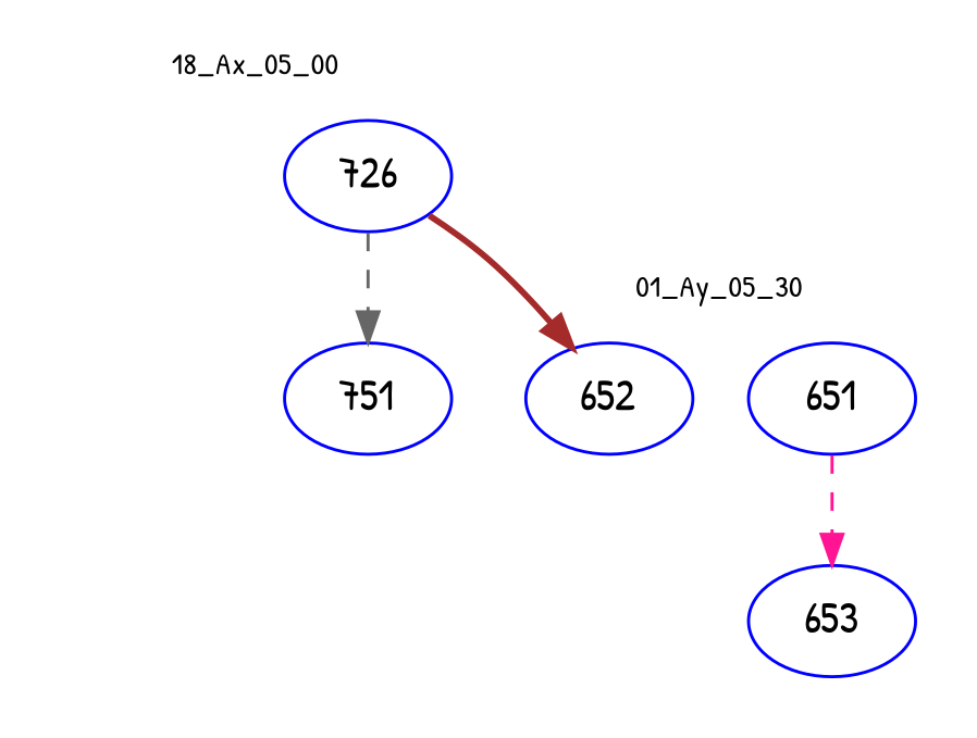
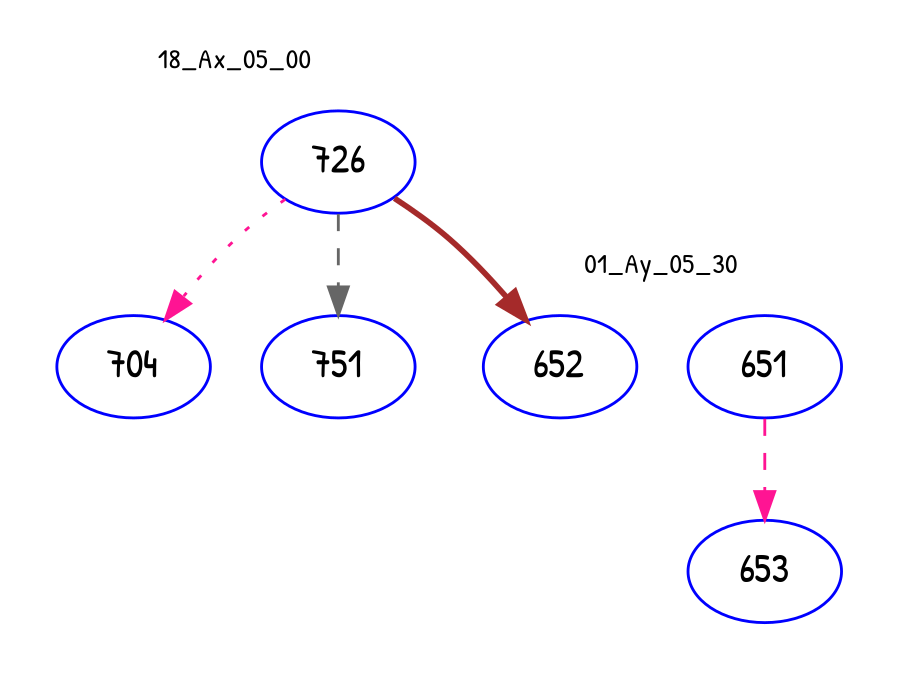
  digraph {
    fontname="Patrick Hand"
    node [color=blue fontname="Patrick Hand"]
    edge [color=deeppink fontname="Patrick Hand" style=dashed]
    n1 [label=651]
    n2 [label=653]
    n3 [label=652]
    n4 [label=726]
+   n5 [label=704]
    n6 [label=751]
    subgraph cluster_1 {
      color=white
      fontsize=10
      label="01_Ay_05_30"
      n1
      n2
      n3
    }
    subgraph cluster_2 {
      color=white
      fontsize=10
      label="18_Ax_05_00"
      n4
+     n5
      n6
    }
    n1 -> n2
    n4 -> n3 [color=brown style=bold]
+   n4 -> n5 [style=dotted]
    n4 -> n6 [color=gray40]
  }
